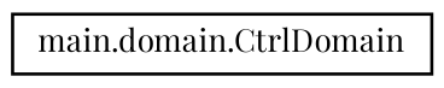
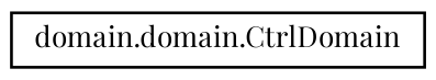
  digraph {
    rankdir=LR
    fontname="Playfair Display"
-   n1 [color=black fillcolor=white fontname="Playfair Display" fontsize=10 height=0.2 label="main.domain.CtrlDomain" shape=record style=filled width=0.4]
+   n1 [color=black fillcolor=white fontname="Playfair Display" fontsize=10 height=0.2 label="domain.domain.CtrlDomain" shape=record style=filled width=0.4]
  }
